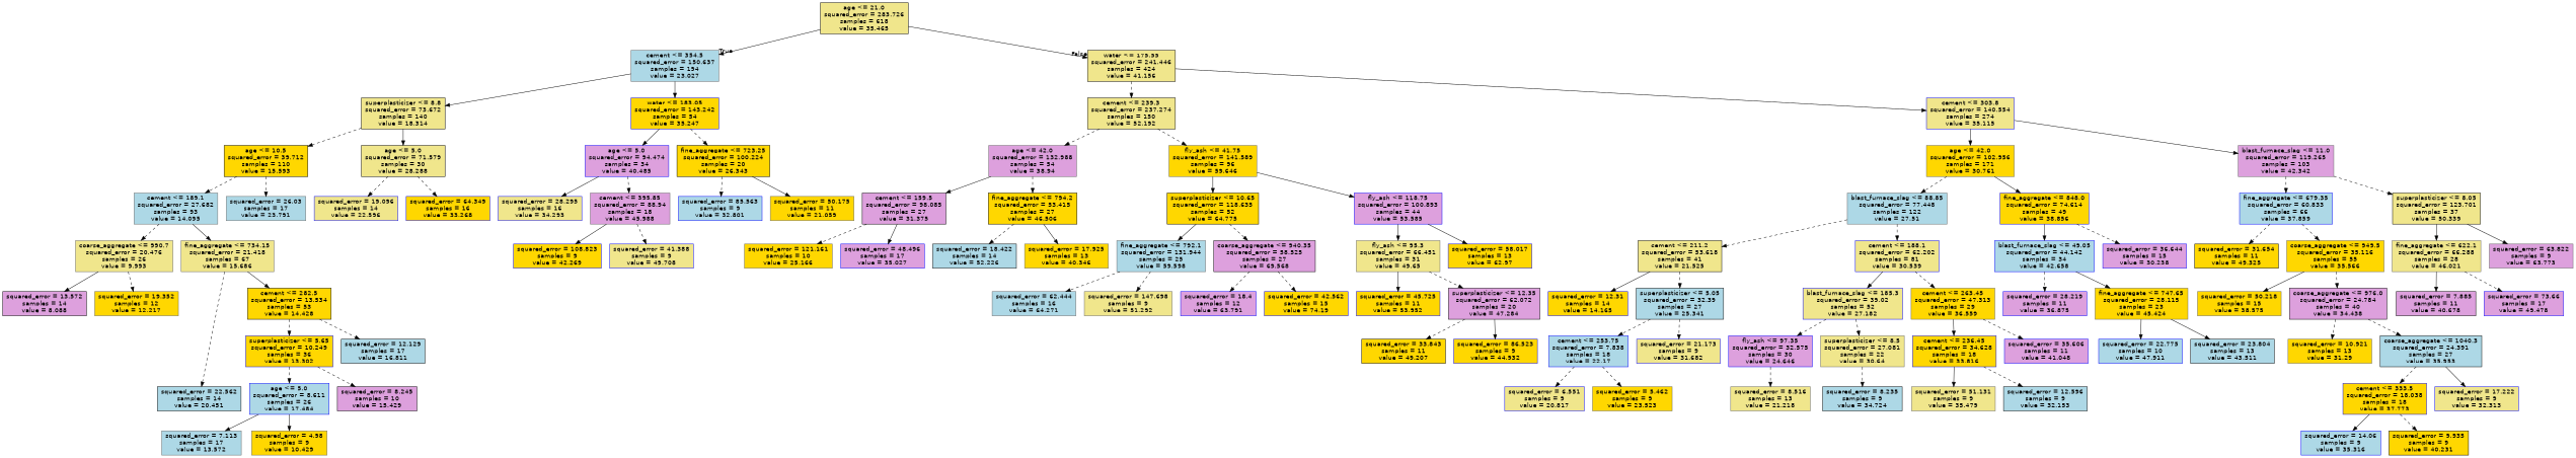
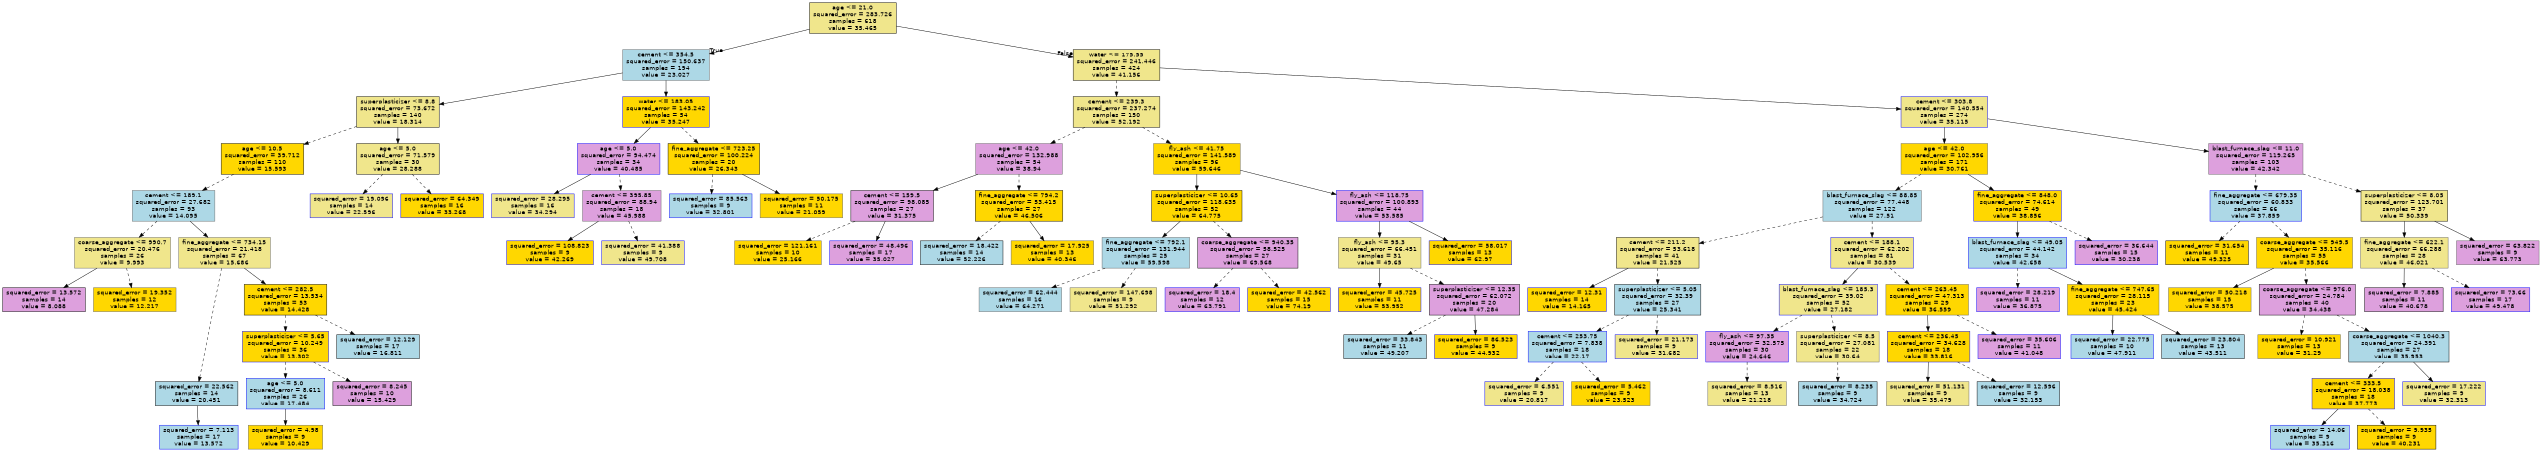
  digraph {
    node [color=blue fillcolor=gold fontname=helvetica shape=box style=filled]
    edge [fontname=helvetica style=dashed]
    n1 [color=black fillcolor=khaki label="age <= 21.0\nsquared_error = 283.726\nsamples = 618\nvalue = 35.465"]
    n2 [color=gray40 fillcolor=lightblue label="cement <= 354.5\nsquared_error = 150.637\nsamples = 194\nvalue = 23.027"]
    n3 [color=black fillcolor=khaki label="water <= 175.55\nsquared_error = 241.446\nsamples = 424\nvalue = 41.156"]
    n4 [color=black fillcolor=khaki label="superplasticizer <= 8.8\nsquared_error = 73.672\nsamples = 140\nvalue = 18.314"]
    n5 [label="water <= 183.05\nsquared_error = 143.242\nsamples = 54\nvalue = 35.247"]
    n6 [color=black fillcolor=khaki label="cement <= 239.3\nsquared_error = 237.274\nsamples = 150\nvalue = 52.192"]
    n7 [fillcolor=khaki label="cement <= 303.8\nsquared_error = 140.554\nsamples = 274\nvalue = 35.115"]
    n8 [color=black label="age <= 10.5\nsquared_error = 39.712\nsamples = 110\nvalue = 15.593"]
    n9 [color=black fillcolor=khaki label="age <= 5.0\nsquared_error = 71.579\nsamples = 30\nvalue = 28.288"]
    n10 [fillcolor=plum label="age <= 5.0\nsquared_error = 94.474\nsamples = 34\nvalue = 40.485"]
    n11 [color=black label="fine_aggregate <= 723.25\nsquared_error = 100.224\nsamples = 20\nvalue = 26.343"]
    n12 [color=gray40 fillcolor=lightblue label="cement <= 189.1\nsquared_error = 27.682\nsamples = 93\nvalue = 14.095"]
-   n13 [color=gray40 fillcolor=lightblue label="squared_error = 26.03\nsamples = 17\nvalue = 23.791"]
    n14 [fillcolor=khaki label="squared_error = 19.096\nsamples = 14\nvalue = 22.596"]
    n15 [label="squared_error = 64.349\nsamples = 16\nvalue = 33.268"]
    n16 [color=gray40 fillcolor=khaki label="coarse_aggregate <= 990.7\nsquared_error = 20.476\nsamples = 26\nvalue = 9.993"]
    n17 [color=gray40 fillcolor=khaki label="fine_aggregate <= 734.15\nsquared_error = 21.418\nsamples = 67\nvalue = 15.686"]
    n18 [color=black fillcolor=plum label="squared_error = 13.572\nsamples = 14\nvalue = 8.088"]
    n19 [color=gray40 label="squared_error = 19.352\nsamples = 12\nvalue = 12.217"]
    n20 [color=black fillcolor=lightblue label="squared_error = 22.562\nsamples = 14\nvalue = 20.451"]
    n21 [color=black label="cement <= 282.5\nsquared_error = 13.534\nsamples = 53\nvalue = 14.428"]
    n22 [label="superplasticizer <= 5.65\nsquared_error = 10.249\nsamples = 36\nvalue = 13.302"]
    n23 [color=black fillcolor=lightblue label="squared_error = 12.129\nsamples = 17\nvalue = 16.811"]
    n24 [fillcolor=lightblue label="age <= 5.0\nsquared_error = 8.611\nsamples = 26\nvalue = 17.484"]
    n25 [color=black fillcolor=plum label="squared_error = 8.245\nsamples = 10\nvalue = 15.429"]
    n26 [color=gray40 label="squared_error = 4.98\nsamples = 9\nvalue = 10.429"]
-   n27 [color=gray40 fillcolor=lightblue label="squared_error = 7.113\nsamples = 17\nvalue = 13.572"]
-   n28 [fillcolor=khaki label="squared_error = 28.295\nsamples = 16\nvalue = 34.293"]
+   n27 [fillcolor=lightblue label="squared_error = 7.113\nsamples = 17\nvalue = 13.572"]
+   n28 [fillcolor=khaki label="squared_error = 28.295\nsamples = 16\nvalue = 34.294"]
    n29 [color=gray40 fillcolor=plum label="cement <= 395.85\nsquared_error = 88.94\nsamples = 18\nvalue = 45.988"]
    n30 [fillcolor=lightblue label="squared_error = 85.563\nsamples = 9\nvalue = 32.801"]
    n31 [color=gray40 label="squared_error = 50.175\nsamples = 11\nvalue = 21.059"]
    n32 [label="squared_error = 108.823\nsamples = 9\nvalue = 42.269"]
    n33 [fillcolor=khaki label="squared_error = 41.388\nsamples = 9\nvalue = 49.708"]
    n34 [color=gray40 fillcolor=plum label="age <= 42.0\nsquared_error = 132.988\nsamples = 54\nvalue = 38.94"]
    n35 [color=gray40 label="fly_ash <= 41.75\nsquared_error = 141.589\nsamples = 96\nvalue = 59.646"]
    n36 [color=gray40 label="age <= 42.0\nsquared_error = 102.956\nsamples = 171\nvalue = 30.761"]
    n37 [color=gray40 fillcolor=plum label="blast_furnace_slag <= 11.0\nsquared_error = 119.265\nsamples = 103\nvalue = 42.342"]
    n38 [color=black fillcolor=plum label="cement <= 159.5\nsquared_error = 98.085\nsamples = 27\nvalue = 31.375"]
    n39 [color=black label="fine_aggregate <= 794.2\nsquared_error = 53.415\nsamples = 27\nvalue = 46.506"]
    n40 [color=black label="superplasticizer <= 10.65\nsquared_error = 118.635\nsamples = 52\nvalue = 64.775"]
    n41 [fillcolor=plum label="fly_ash <= 118.75\nsquared_error = 100.893\nsamples = 44\nvalue = 53.585"]
    n42 [color=gray40 label="squared_error = 121.161\nsamples = 10\nvalue = 25.166"]
    n43 [fillcolor=plum label="squared_error = 48.496\nsamples = 17\nvalue = 35.027"]
    n44 [color=black fillcolor=lightblue label="squared_error = 18.422\nsamples = 14\nvalue = 52.226"]
    n45 [color=gray40 label="squared_error = 17.925\nsamples = 13\nvalue = 40.346"]
    n46 [color=gray40 fillcolor=lightblue label="fine_aggregate <= 792.1\nsquared_error = 131.944\nsamples = 25\nvalue = 59.598"]
    n47 [color=black fillcolor=plum label="coarse_aggregate <= 940.35\nsquared_error = 58.525\nsamples = 27\nvalue = 69.568"]
    n48 [color=gray40 fillcolor=khaki label="fly_ash <= 95.3\nsquared_error = 66.451\nsamples = 31\nvalue = 49.65"]
    n49 [label="squared_error = 58.017\nsamples = 13\nvalue = 62.97"]
    n50 [color=gray40 fillcolor=lightblue label="squared_error = 62.444\nsamples = 16\nvalue = 64.271"]
    n51 [color=gray40 fillcolor=khaki label="squared_error = 147.698\nsamples = 9\nvalue = 51.292"]
    n52 [fillcolor=plum label="squared_error = 18.4\nsamples = 12\nvalue = 63.791"]
    n53 [label="squared_error = 42.562\nsamples = 15\nvalue = 74.19"]
    n54 [label="squared_error = 45.725\nsamples = 11\nvalue = 53.952"]
    n55 [color=black fillcolor=plum label="superplasticizer <= 12.35\nsquared_error = 62.072\nsamples = 20\nvalue = 47.284"]
-   n56 [color=black label="squared_error = 33.843\nsamples = 11\nvalue = 49.207"]
+   n56 [color=black fillcolor=lightblue label="squared_error = 33.843\nsamples = 11\nvalue = 49.207"]
    n57 [label="squared_error = 86.523\nsamples = 9\nvalue = 44.932"]
    n58 [color=gray40 fillcolor=lightblue label="blast_furnace_slag <= 88.85\nsquared_error = 77.448\nsamples = 122\nvalue = 27.51"]
    n59 [label="fine_aggregate <= 848.0\nsquared_error = 74.614\nsamples = 49\nvalue = 38.856"]
    n60 [fillcolor=lightblue label="fine_aggregate <= 679.35\nsquared_error = 60.833\nsamples = 66\nvalue = 37.859"]
    n61 [color=black fillcolor=khaki label="superplasticizer <= 8.05\nsquared_error = 123.701\nsamples = 37\nvalue = 50.339"]
    n62 [color=black fillcolor=khaki label="cement <= 211.2\nsquared_error = 53.618\nsamples = 41\nvalue = 21.525"]
    n63 [fillcolor=khaki label="cement <= 188.1\nsquared_error = 62.202\nsamples = 81\nvalue = 30.539"]
    n64 [fillcolor=lightblue label="blast_furnace_slag <= 49.05\nsquared_error = 44.142\nsamples = 34\nvalue = 42.658"]
    n65 [fillcolor=plum label="squared_error = 36.644\nsamples = 15\nvalue = 30.238"]
    n66 [label="squared_error = 12.31\nsamples = 14\nvalue = 14.165"]
    n67 [color=black fillcolor=lightblue label="superplasticizer <= 5.05\nsquared_error = 32.39\nsamples = 27\nvalue = 25.341"]
    n68 [fillcolor=khaki label="blast_furnace_slag <= 185.3\nsquared_error = 39.02\nsamples = 52\nvalue = 27.182"]
    n69 [color=gray40 label="cement <= 263.45\nsquared_error = 47.313\nsamples = 29\nvalue = 36.559"]
    n70 [fillcolor=lightblue label="cement <= 253.75\nsquared_error = 7.838\nsamples = 18\nvalue = 22.17"]
    n71 [fillcolor=khaki label="squared_error = 21.173\nsamples = 9\nvalue = 31.682"]
    n72 [fillcolor=khaki label="squared_error = 6.551\nsamples = 9\nvalue = 20.817"]
    n73 [color=gray40 label="squared_error = 5.462\nsamples = 9\nvalue = 23.523"]
    n74 [fillcolor=plum label="fly_ash <= 97.35\nsquared_error = 32.575\nsamples = 30\nvalue = 24.646"]
    n75 [color=gray40 fillcolor=khaki label="superplasticizer <= 8.5\nsquared_error = 27.081\nsamples = 22\nvalue = 30.64"]
    n76 [label="cement <= 236.45\nsquared_error = 34.628\nsamples = 18\nvalue = 33.816"]
    n77 [fillcolor=plum label="squared_error = 35.606\nsamples = 11\nvalue = 41.048"]
    n78 [color=gray40 fillcolor=khaki label="squared_error = 8.516\nsamples = 13\nvalue = 21.218"]
    n79 [color=black fillcolor=lightblue label="squared_error = 8.235\nsamples = 9\nvalue = 34.724"]
    n80 [color=gray40 fillcolor=khaki label="squared_error = 51.131\nsamples = 9\nvalue = 35.479"]
    n81 [color=black fillcolor=lightblue label="squared_error = 12.596\nsamples = 9\nvalue = 32.153"]
    n82 [fillcolor=plum label="squared_error = 28.219\nsamples = 11\nvalue = 36.875"]
    n83 [color=gray40 label="fine_aggregate <= 747.65\nsquared_error = 28.115\nsamples = 23\nvalue = 45.424"]
    n84 [fillcolor=lightblue label="squared_error = 22.775\nsamples = 10\nvalue = 47.911"]
    n85 [color=black fillcolor=lightblue label="squared_error = 23.804\nsamples = 13\nvalue = 43.511"]
    n86 [color=black label="squared_error = 31.654\nsamples = 11\nvalue = 49.325"]
    n87 [color=gray40 label="coarse_aggregate <= 949.5\nsquared_error = 35.116\nsamples = 55\nvalue = 35.566"]
    n88 [color=gray40 fillcolor=khaki label="fine_aggregate <= 622.1\nsquared_error = 66.288\nsamples = 28\nvalue = 46.021"]
    n89 [color=gray40 fillcolor=plum label="squared_error = 63.822\nsamples = 9\nvalue = 63.773"]
    n90 [color=gray40 label="squared_error = 50.218\nsamples = 15\nvalue = 38.575"]
    n91 [color=black fillcolor=plum label="coarse_aggregate <= 976.0\nsquared_error = 24.784\nsamples = 40\nvalue = 34.438"]
    n92 [color=gray40 label="squared_error = 10.921\nsamples = 13\nvalue = 31.29"]
    n93 [color=black fillcolor=lightblue label="coarse_aggregate <= 1040.3\nsquared_error = 24.391\nsamples = 27\nvalue = 35.953"]
    n94 [label="cement <= 333.5\nsquared_error = 18.038\nsamples = 18\nvalue = 37.773"]
    n95 [fillcolor=khaki label="squared_error = 17.222\nsamples = 9\nvalue = 32.313"]
    n96 [fillcolor=lightblue label="squared_error = 14.06\nsamples = 9\nvalue = 35.316"]
    n97 [color=black label="squared_error = 9.935\nsamples = 9\nvalue = 40.231"]
    n98 [color=black fillcolor=plum label="squared_error = 7.885\nsamples = 11\nvalue = 40.678"]
    n99 [fillcolor=plum label="squared_error = 73.66\nsamples = 17\nvalue = 49.478"]
    n1 -> n2 [headlabel=True labelangle=45 labeldistance=2.5 style=solid]
    n1 -> n3 [headlabel=False labelangle=-45 labeldistance=2.5 style=solid]
    n2 -> n4 [style=solid]
    n2 -> n5 [style=solid]
    n3 -> n6
    n3 -> n7 [style=solid]
    n4 -> n8
    n4 -> n9 [style=solid]
    n5 -> n10 [style=solid]
    n5 -> n11
    n6 -> n34
    n6 -> n35
    n7 -> n36 [style=solid]
    n7 -> n37 [style=solid]
    n8 -> n12
-   n8 -> n13
    n9 -> n14
    n9 -> n15
    n10 -> n28 [style=solid]
    n10 -> n29
    n11 -> n30
    n11 -> n31 [style=solid]
    n12 -> n16
    n12 -> n17 [style=solid]
    n16 -> n18 [style=solid]
    n16 -> n19
    n17 -> n20
    n17 -> n21 [style=solid]
    n21 -> n22
    n21 -> n23
    n22 -> n24
    n22 -> n25
    n24 -> n26 [style=solid]
-   n24 -> n27 [style=solid]
+   n20 -> n27 [style=solid]
    n29 -> n32 [style=solid]
    n29 -> n33
    n34 -> n38 [style=solid]
    n34 -> n39
    n35 -> n40 [style=solid]
    n35 -> n41 [style=solid]
    n36 -> n58
    n36 -> n59 [style=solid]
    n37 -> n60
    n37 -> n61
    n38 -> n42
    n38 -> n43 [style=solid]
    n39 -> n44
    n39 -> n45 [style=solid]
    n40 -> n46 [style=solid]
    n40 -> n47
    n41 -> n48 [style=solid]
    n41 -> n49 [style=solid]
    n46 -> n50
    n46 -> n51
    n47 -> n52
    n47 -> n53
    n48 -> n54 [style=solid]
    n48 -> n55
    n55 -> n56
    n55 -> n57 [style=solid]
    n58 -> n62
    n58 -> n63
    n59 -> n64 [style=solid]
    n59 -> n65
    n60 -> n86
    n60 -> n87
    n61 -> n88 [style=solid]
    n61 -> n89 [style=solid]
    n62 -> n66 [style=solid]
    n62 -> n67
    n63 -> n68 [style=solid]
    n63 -> n69
    n64 -> n82
    n64 -> n83 [style=solid]
    n67 -> n70
    n67 -> n71
    n68 -> n74
    n68 -> n75
    n69 -> n76 [style=solid]
    n69 -> n77
    n70 -> n72
    n70 -> n73
    n74 -> n78
    n75 -> n79
    n76 -> n80 [style=solid]
    n76 -> n81
    n83 -> n84 [style=solid]
    n83 -> n85 [style=solid]
    n87 -> n90 [style=solid]
    n87 -> n91
    n88 -> n98 [style=solid]
    n88 -> n99
    n91 -> n92
    n91 -> n93
    n93 -> n94
    n93 -> n95 [style=solid]
    n94 -> n96 [style=solid]
    n94 -> n97
  }
